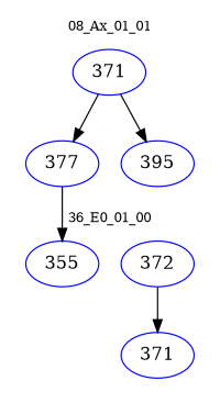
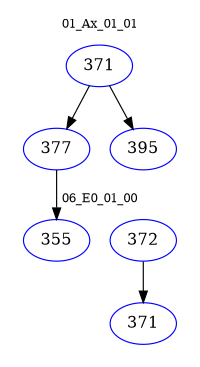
  digraph {
    node [color=blue]
    edge [color=black]
    n1 [label=371]
    n2 [label=377]
    n3 [label=395]
    n4 [label=372]
    n5 [label=355]
    n6 [label=371]
    subgraph cluster_1 {
      color=white
      fontsize=10
-     label="08_Ax_01_01"
+     label="01_Ax_01_01"
      n1
      n2
      n3
    }
    subgraph cluster_2 {
      color=white
      fontsize=10
-     label="36_E0_01_00"
+     label="06_E0_01_00"
      n4
      n5
      n6
    }
    n1 -> n2
    n1 -> n3
    n2 -> n5
    n4 -> n6
  }
